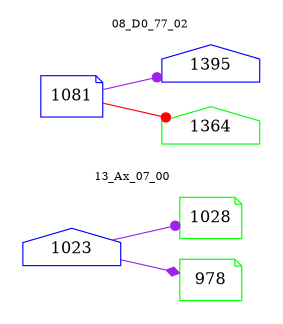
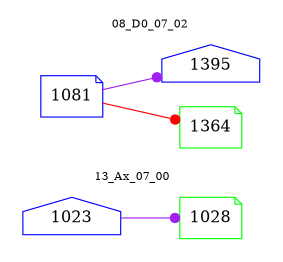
  digraph {
    fontname="DejaVu Serif"
    rankdir=LR
    node [color=blue fontname="DejaVu Serif" shape=house]
    edge [arrowhead=dot color=purple fontname="DejaVu Serif"]
    n1 [label=1023]
-   n2 [color=green label=978 shape=note]
    n3 [color=green label=1028 shape=note]
    n4 [label=1081 shape=note]
-   n5 [color=green label=1364]
+   n5 [color=green label=1364 shape=note]
    n6 [label=1395]
    subgraph cluster_1 {
      color=white
      fontsize=10
      label="13_Ax_07_00"
      n1
-     n2
      n3
    }
    subgraph cluster_2 {
      color=white
      fontsize=10
-     label="08_D0_77_02"
+     label="08_D0_07_02"
      n4
      n5
      n6
    }
-   n1 -> n2 [arrowhead=diamond]
    n1 -> n3
    n4 -> n5 [color=red]
    n4 -> n6
  }
